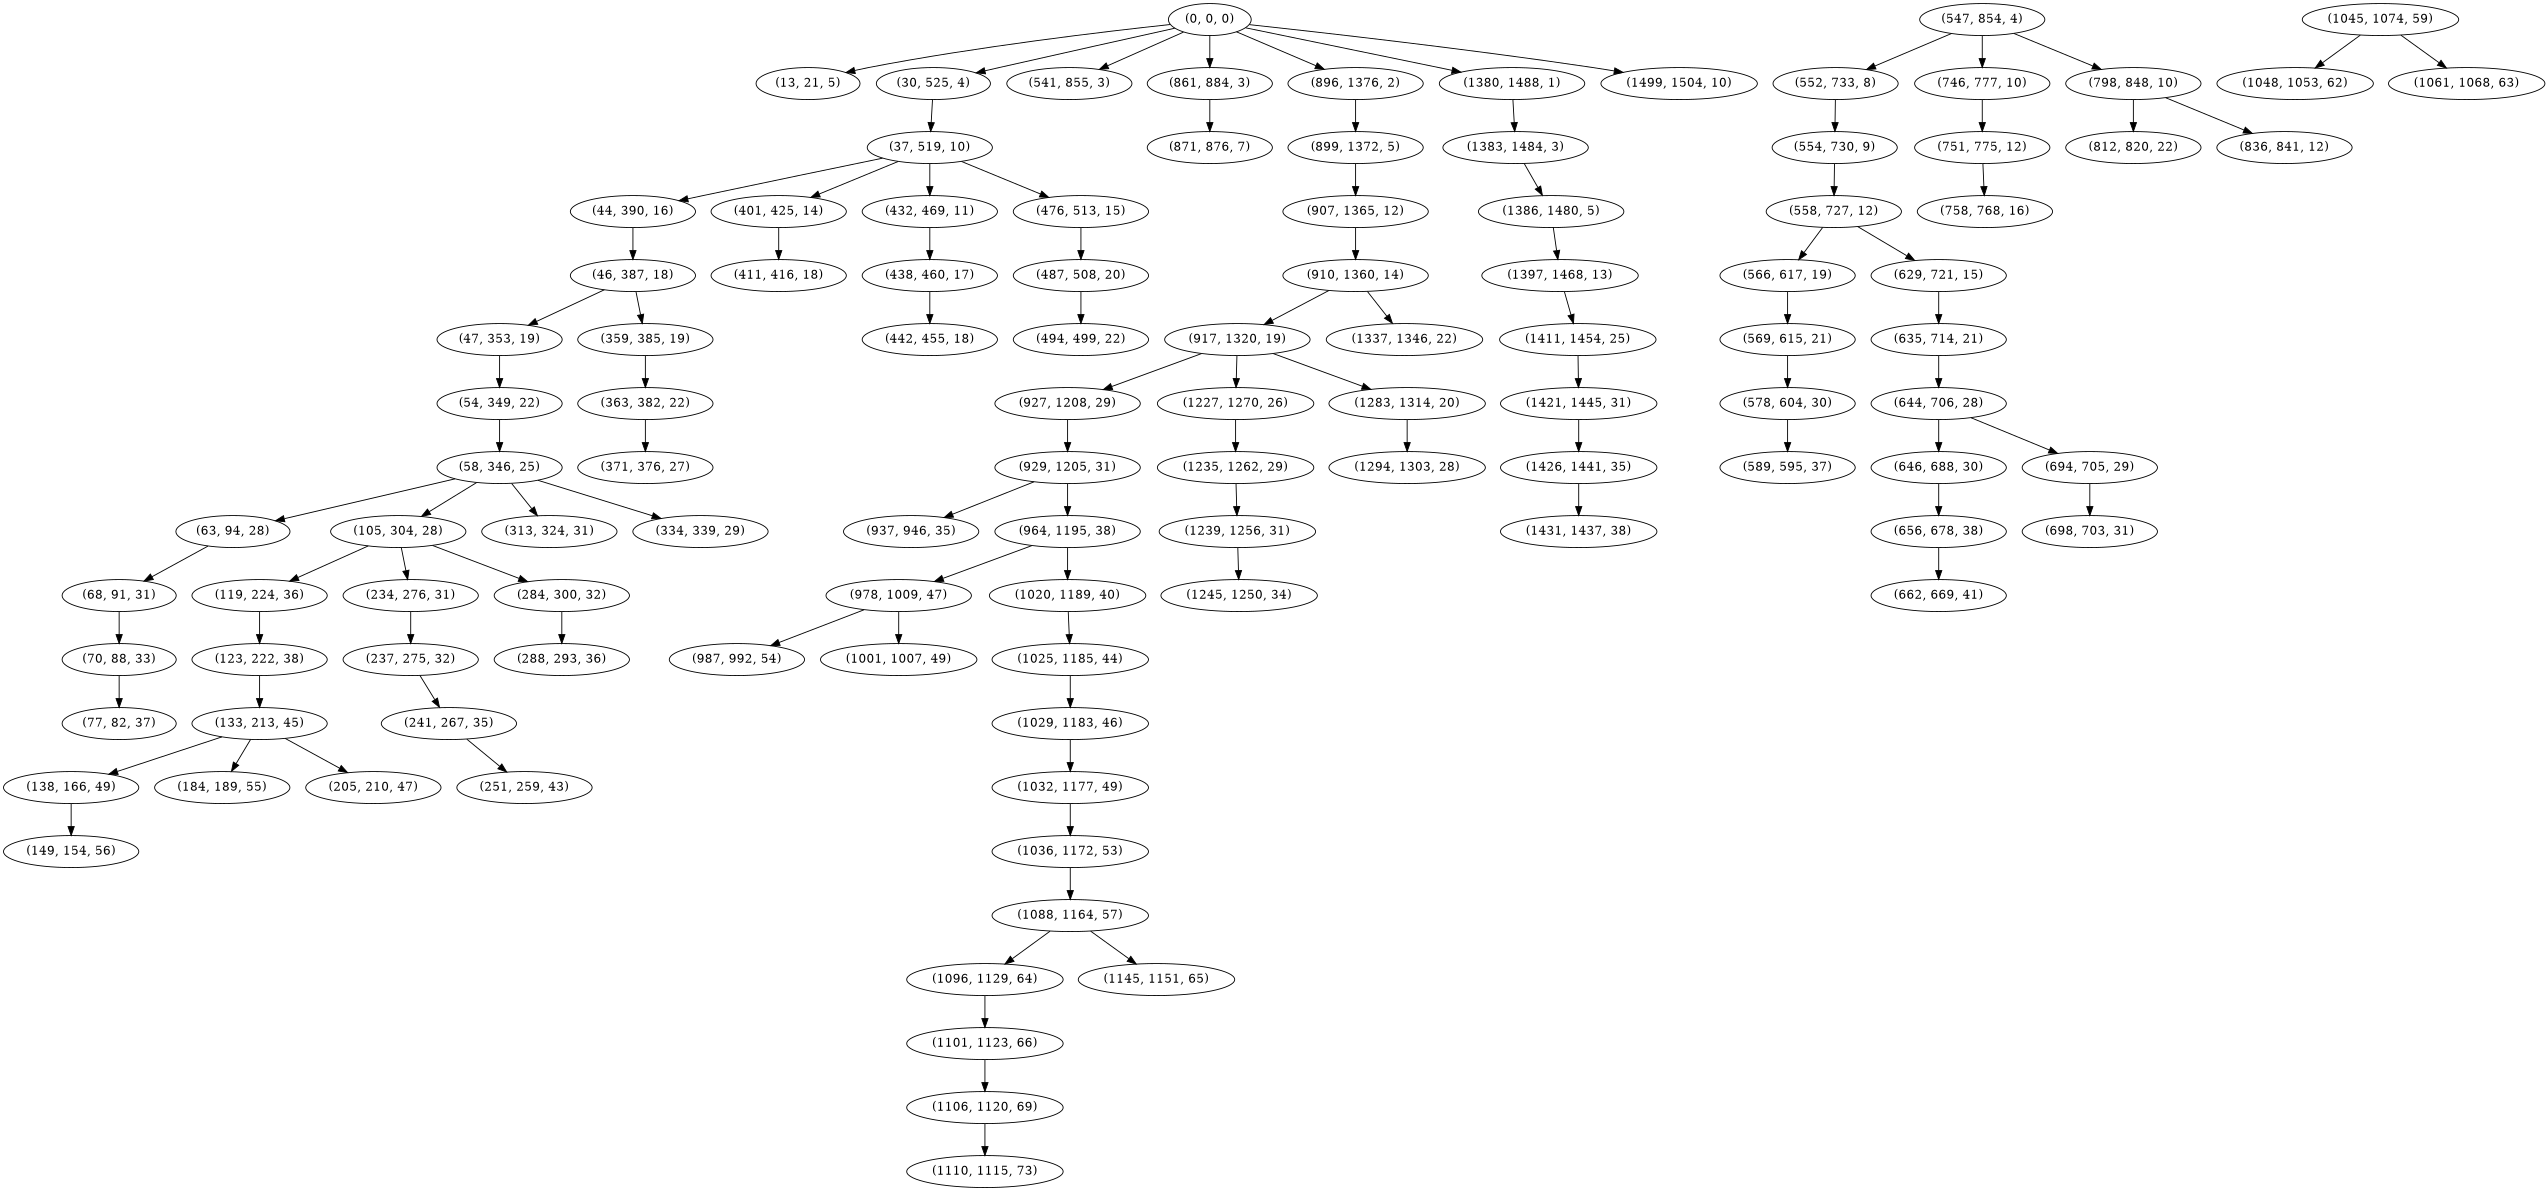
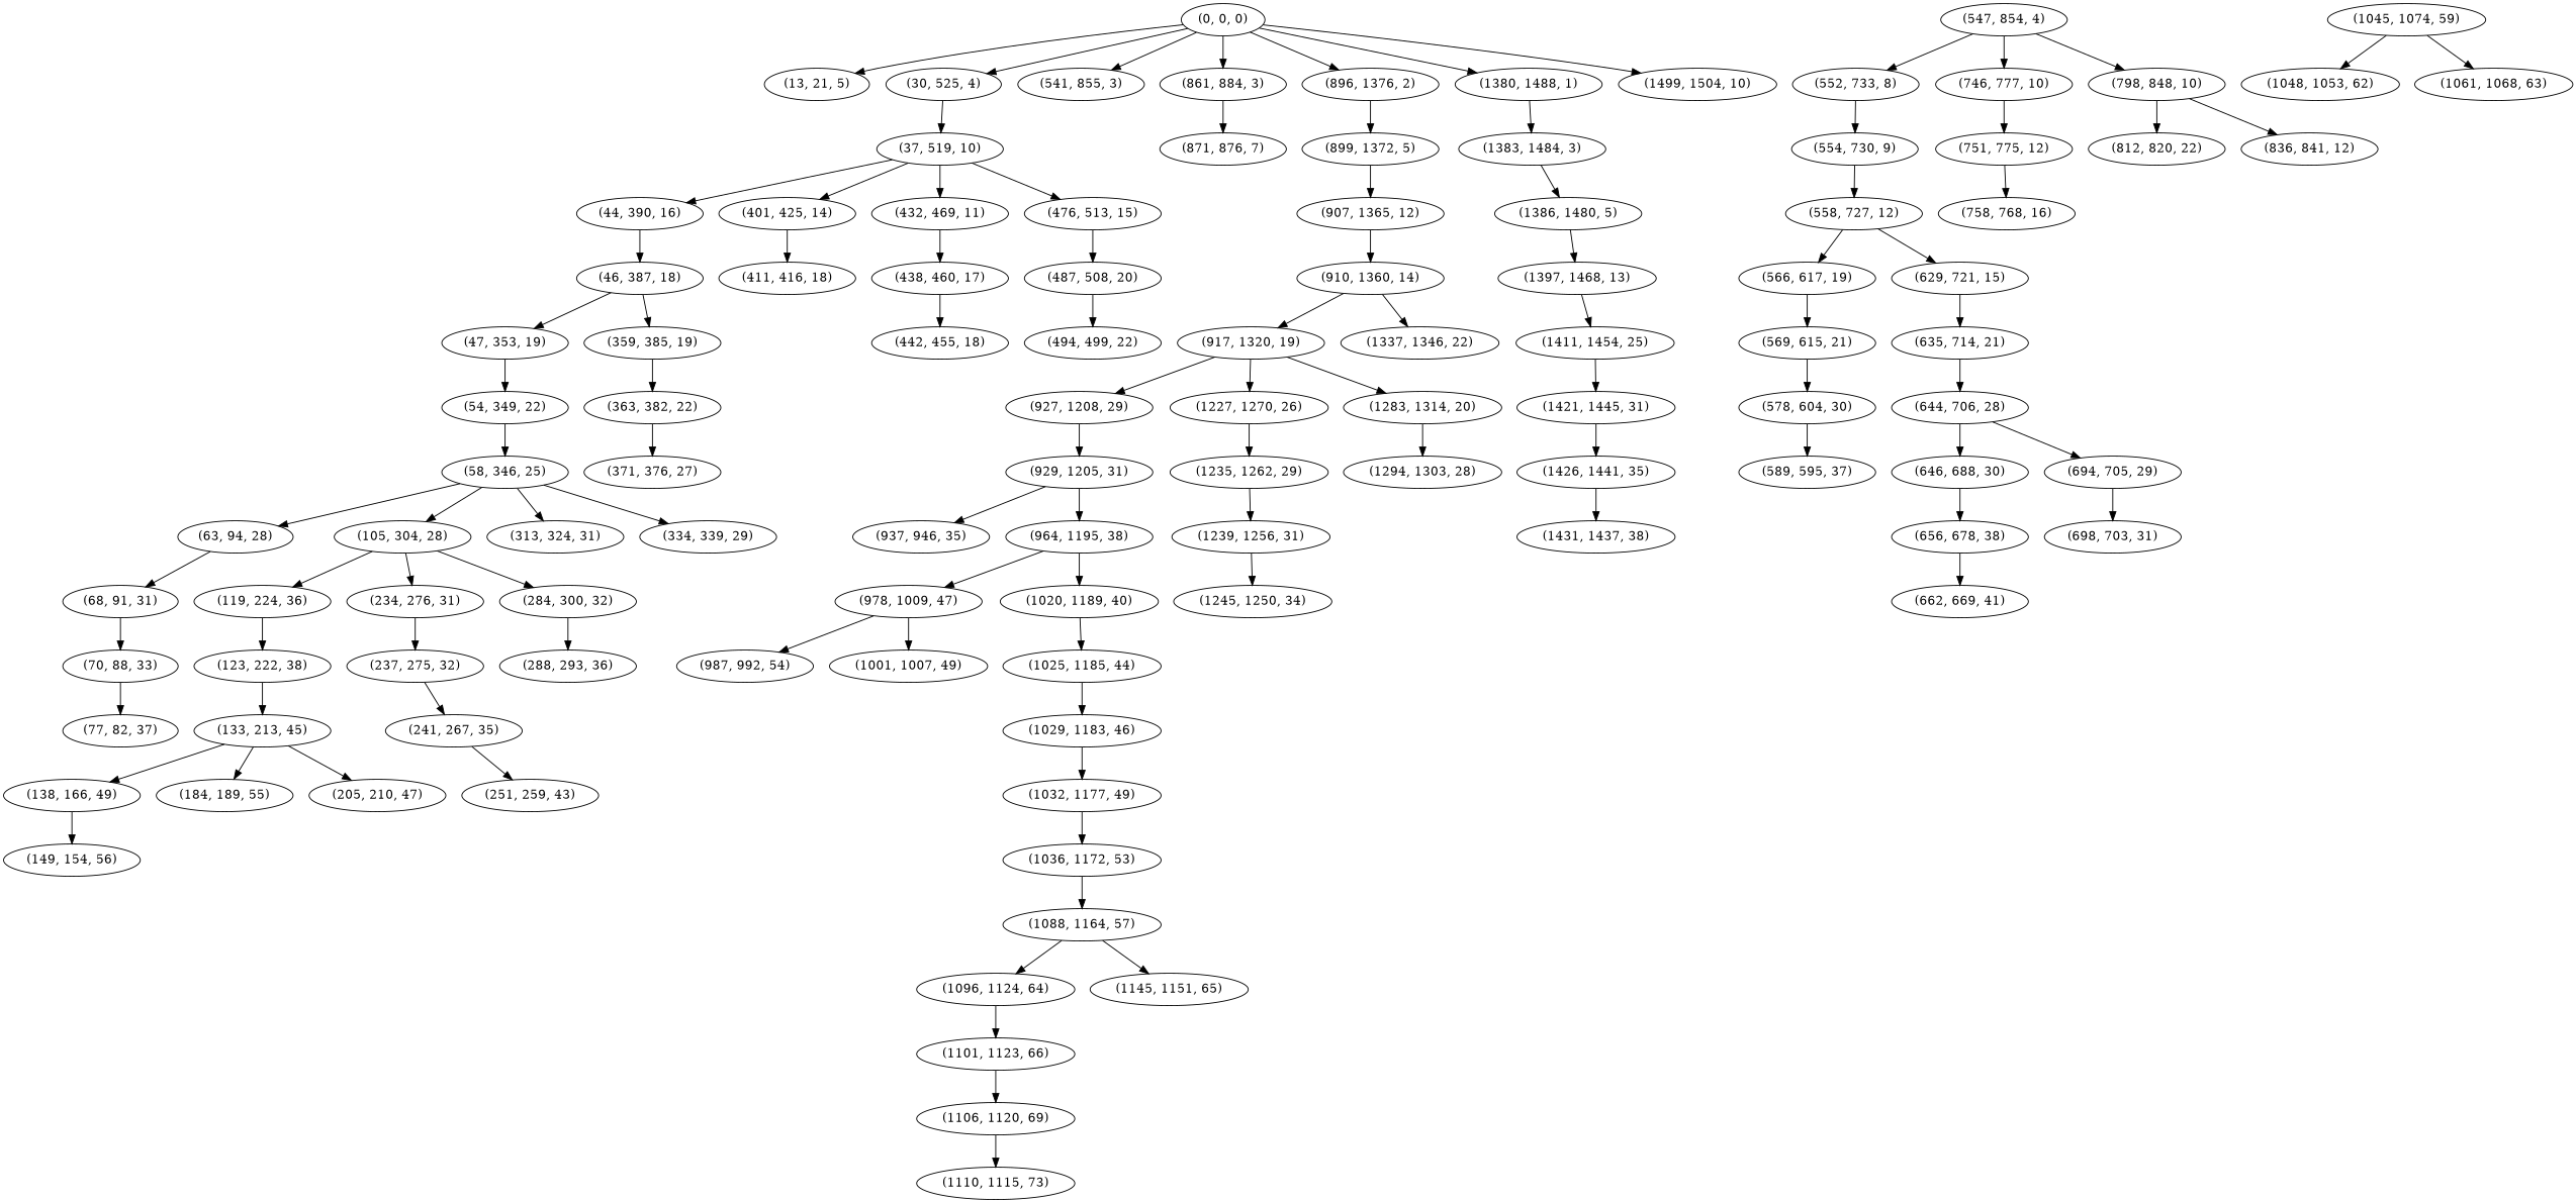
  digraph {
    "(0, 0, 0)"
    "(13, 21, 5)"
    "(30, 525, 4)"
    "(541, 855, 3)"
    "(861, 884, 3)"
    "(896, 1376, 2)"
    "(1380, 1488, 1)"
    "(1499, 1504, 10)"
    "(37, 519, 10)"
    "(871, 876, 7)"
    "(899, 1372, 5)"
    "(1383, 1484, 3)"
    "(44, 390, 16)"
    "(401, 425, 14)"
    "(432, 469, 11)"
    "(476, 513, 15)"
    "(46, 387, 18)"
    "(411, 416, 18)"
    "(438, 460, 17)"
    "(487, 508, 20)"
    "(47, 353, 19)"
    "(359, 385, 19)"
    "(54, 349, 22)"
    "(363, 382, 22)"
    "(58, 346, 25)"
    "(63, 94, 28)"
    "(105, 304, 28)"
    "(313, 324, 31)"
    "(334, 339, 29)"
    "(68, 91, 31)"
    "(119, 224, 36)"
    "(234, 276, 31)"
    "(284, 300, 32)"
    "(70, 88, 33)"
    "(77, 82, 37)"
    "(123, 222, 38)"
    "(237, 275, 32)"
    "(288, 293, 36)"
    "(133, 213, 45)"
    "(138, 166, 49)"
    "(184, 189, 55)"
    "(205, 210, 47)"
    "(149, 154, 56)"
    "(241, 267, 35)"
    "(251, 259, 43)"
    "(371, 376, 27)"
    "(442, 455, 18)"
    "(494, 499, 22)"
    "(547, 854, 4)"
    "(552, 733, 8)"
    "(746, 777, 10)"
    "(798, 848, 10)"
    "(554, 730, 9)"
    "(751, 775, 12)"
    "(812, 820, 22)"
    "(836, 841, 12)"
    "(558, 727, 12)"
    "(566, 617, 19)"
    "(629, 721, 15)"
    "(569, 615, 21)"
    "(635, 714, 21)"
    "(578, 604, 30)"
    "(589, 595, 37)"
    "(644, 706, 28)"
    "(646, 688, 30)"
    "(694, 705, 29)"
    "(656, 678, 38)"
    "(698, 703, 31)"
    "(662, 669, 41)"
    "(758, 768, 16)"
    "(907, 1365, 12)"
    "(910, 1360, 14)"
    "(917, 1320, 19)"
    "(1337, 1346, 22)"
    "(927, 1208, 29)"
    "(1227, 1270, 26)"
    "(1283, 1314, 20)"
    "(929, 1205, 31)"
    "(1235, 1262, 29)"
    "(1294, 1303, 28)"
    "(937, 946, 35)"
    "(964, 1195, 38)"
    "(978, 1009, 47)"
    "(1020, 1189, 40)"
    "(987, 992, 54)"
    "(1001, 1007, 49)"
    "(1025, 1185, 44)"
    "(1029, 1183, 46)"
    "(1032, 1177, 49)"
    "(1036, 1172, 53)"
    "(1088, 1164, 57)"
    "(1045, 1074, 59)"
    "(1048, 1053, 62)"
    "(1061, 1068, 63)"
-   "(1096, 1129, 64)"
+   "(1096, 1129, 64)" [label="(1096, 1124, 64)"]
    "(1145, 1151, 65)"
    "(1101, 1123, 66)"
    "(1106, 1120, 69)"
    "(1110, 1115, 73)"
    "(1239, 1256, 31)"
    "(1245, 1250, 34)"
    "(1386, 1480, 5)"
    "(1397, 1468, 13)"
    "(1411, 1454, 25)"
    "(1421, 1445, 31)"
    "(1426, 1441, 35)"
    "(1431, 1437, 38)"
    "(0, 0, 0)" -> "(13, 21, 5)"
    "(0, 0, 0)" -> "(30, 525, 4)"
    "(0, 0, 0)" -> "(541, 855, 3)"
    "(0, 0, 0)" -> "(861, 884, 3)"
    "(0, 0, 0)" -> "(896, 1376, 2)"
    "(0, 0, 0)" -> "(1380, 1488, 1)"
    "(0, 0, 0)" -> "(1499, 1504, 10)"
    "(30, 525, 4)" -> "(37, 519, 10)"
    "(861, 884, 3)" -> "(871, 876, 7)"
    "(896, 1376, 2)" -> "(899, 1372, 5)"
    "(1380, 1488, 1)" -> "(1383, 1484, 3)"
    "(37, 519, 10)" -> "(44, 390, 16)"
    "(37, 519, 10)" -> "(401, 425, 14)"
    "(37, 519, 10)" -> "(432, 469, 11)"
    "(37, 519, 10)" -> "(476, 513, 15)"
    "(899, 1372, 5)" -> "(907, 1365, 12)"
    "(1383, 1484, 3)" -> "(1386, 1480, 5)"
    "(44, 390, 16)" -> "(46, 387, 18)"
    "(401, 425, 14)" -> "(411, 416, 18)"
    "(432, 469, 11)" -> "(438, 460, 17)"
    "(476, 513, 15)" -> "(487, 508, 20)"
    "(46, 387, 18)" -> "(47, 353, 19)"
    "(46, 387, 18)" -> "(359, 385, 19)"
    "(438, 460, 17)" -> "(442, 455, 18)"
    "(487, 508, 20)" -> "(494, 499, 22)"
    "(47, 353, 19)" -> "(54, 349, 22)"
    "(359, 385, 19)" -> "(363, 382, 22)"
    "(54, 349, 22)" -> "(58, 346, 25)"
    "(363, 382, 22)" -> "(371, 376, 27)"
    "(58, 346, 25)" -> "(63, 94, 28)"
    "(58, 346, 25)" -> "(105, 304, 28)"
    "(58, 346, 25)" -> "(313, 324, 31)"
    "(58, 346, 25)" -> "(334, 339, 29)"
    "(63, 94, 28)" -> "(68, 91, 31)"
    "(105, 304, 28)" -> "(119, 224, 36)"
    "(105, 304, 28)" -> "(234, 276, 31)"
    "(105, 304, 28)" -> "(284, 300, 32)"
    "(68, 91, 31)" -> "(70, 88, 33)"
    "(119, 224, 36)" -> "(123, 222, 38)"
    "(234, 276, 31)" -> "(237, 275, 32)"
    "(284, 300, 32)" -> "(288, 293, 36)"
    "(70, 88, 33)" -> "(77, 82, 37)"
    "(123, 222, 38)" -> "(133, 213, 45)"
    "(237, 275, 32)" -> "(241, 267, 35)"
    "(133, 213, 45)" -> "(138, 166, 49)"
    "(133, 213, 45)" -> "(184, 189, 55)"
    "(133, 213, 45)" -> "(205, 210, 47)"
    "(138, 166, 49)" -> "(149, 154, 56)"
    "(241, 267, 35)" -> "(251, 259, 43)"
    "(547, 854, 4)" -> "(552, 733, 8)"
    "(547, 854, 4)" -> "(746, 777, 10)"
    "(547, 854, 4)" -> "(798, 848, 10)"
    "(552, 733, 8)" -> "(554, 730, 9)"
    "(746, 777, 10)" -> "(751, 775, 12)"
    "(798, 848, 10)" -> "(812, 820, 22)"
    "(798, 848, 10)" -> "(836, 841, 12)"
    "(554, 730, 9)" -> "(558, 727, 12)"
    "(751, 775, 12)" -> "(758, 768, 16)"
    "(558, 727, 12)" -> "(566, 617, 19)"
    "(558, 727, 12)" -> "(629, 721, 15)"
    "(566, 617, 19)" -> "(569, 615, 21)"
    "(629, 721, 15)" -> "(635, 714, 21)"
    "(569, 615, 21)" -> "(578, 604, 30)"
    "(635, 714, 21)" -> "(644, 706, 28)"
    "(578, 604, 30)" -> "(589, 595, 37)"
    "(644, 706, 28)" -> "(646, 688, 30)"
    "(644, 706, 28)" -> "(694, 705, 29)"
    "(646, 688, 30)" -> "(656, 678, 38)"
    "(694, 705, 29)" -> "(698, 703, 31)"
    "(656, 678, 38)" -> "(662, 669, 41)"
    "(907, 1365, 12)" -> "(910, 1360, 14)"
    "(910, 1360, 14)" -> "(917, 1320, 19)"
    "(910, 1360, 14)" -> "(1337, 1346, 22)"
    "(917, 1320, 19)" -> "(927, 1208, 29)"
    "(917, 1320, 19)" -> "(1227, 1270, 26)"
    "(917, 1320, 19)" -> "(1283, 1314, 20)"
    "(927, 1208, 29)" -> "(929, 1205, 31)"
    "(1227, 1270, 26)" -> "(1235, 1262, 29)"
    "(1283, 1314, 20)" -> "(1294, 1303, 28)"
    "(929, 1205, 31)" -> "(937, 946, 35)"
    "(929, 1205, 31)" -> "(964, 1195, 38)"
    "(1235, 1262, 29)" -> "(1239, 1256, 31)"
    "(964, 1195, 38)" -> "(978, 1009, 47)"
    "(964, 1195, 38)" -> "(1020, 1189, 40)"
    "(978, 1009, 47)" -> "(987, 992, 54)"
    "(978, 1009, 47)" -> "(1001, 1007, 49)"
    "(1020, 1189, 40)" -> "(1025, 1185, 44)"
    "(1025, 1185, 44)" -> "(1029, 1183, 46)"
    "(1029, 1183, 46)" -> "(1032, 1177, 49)"
    "(1032, 1177, 49)" -> "(1036, 1172, 53)"
    "(1036, 1172, 53)" -> "(1088, 1164, 57)"
    "(1088, 1164, 57)" -> "(1096, 1129, 64)"
    "(1088, 1164, 57)" -> "(1145, 1151, 65)"
    "(1045, 1074, 59)" -> "(1048, 1053, 62)"
    "(1045, 1074, 59)" -> "(1061, 1068, 63)"
    "(1096, 1129, 64)" -> "(1101, 1123, 66)"
    "(1101, 1123, 66)" -> "(1106, 1120, 69)"
    "(1106, 1120, 69)" -> "(1110, 1115, 73)"
    "(1239, 1256, 31)" -> "(1245, 1250, 34)"
    "(1386, 1480, 5)" -> "(1397, 1468, 13)"
    "(1397, 1468, 13)" -> "(1411, 1454, 25)"
    "(1411, 1454, 25)" -> "(1421, 1445, 31)"
    "(1421, 1445, 31)" -> "(1426, 1441, 35)"
    "(1426, 1441, 35)" -> "(1431, 1437, 38)"
  }
